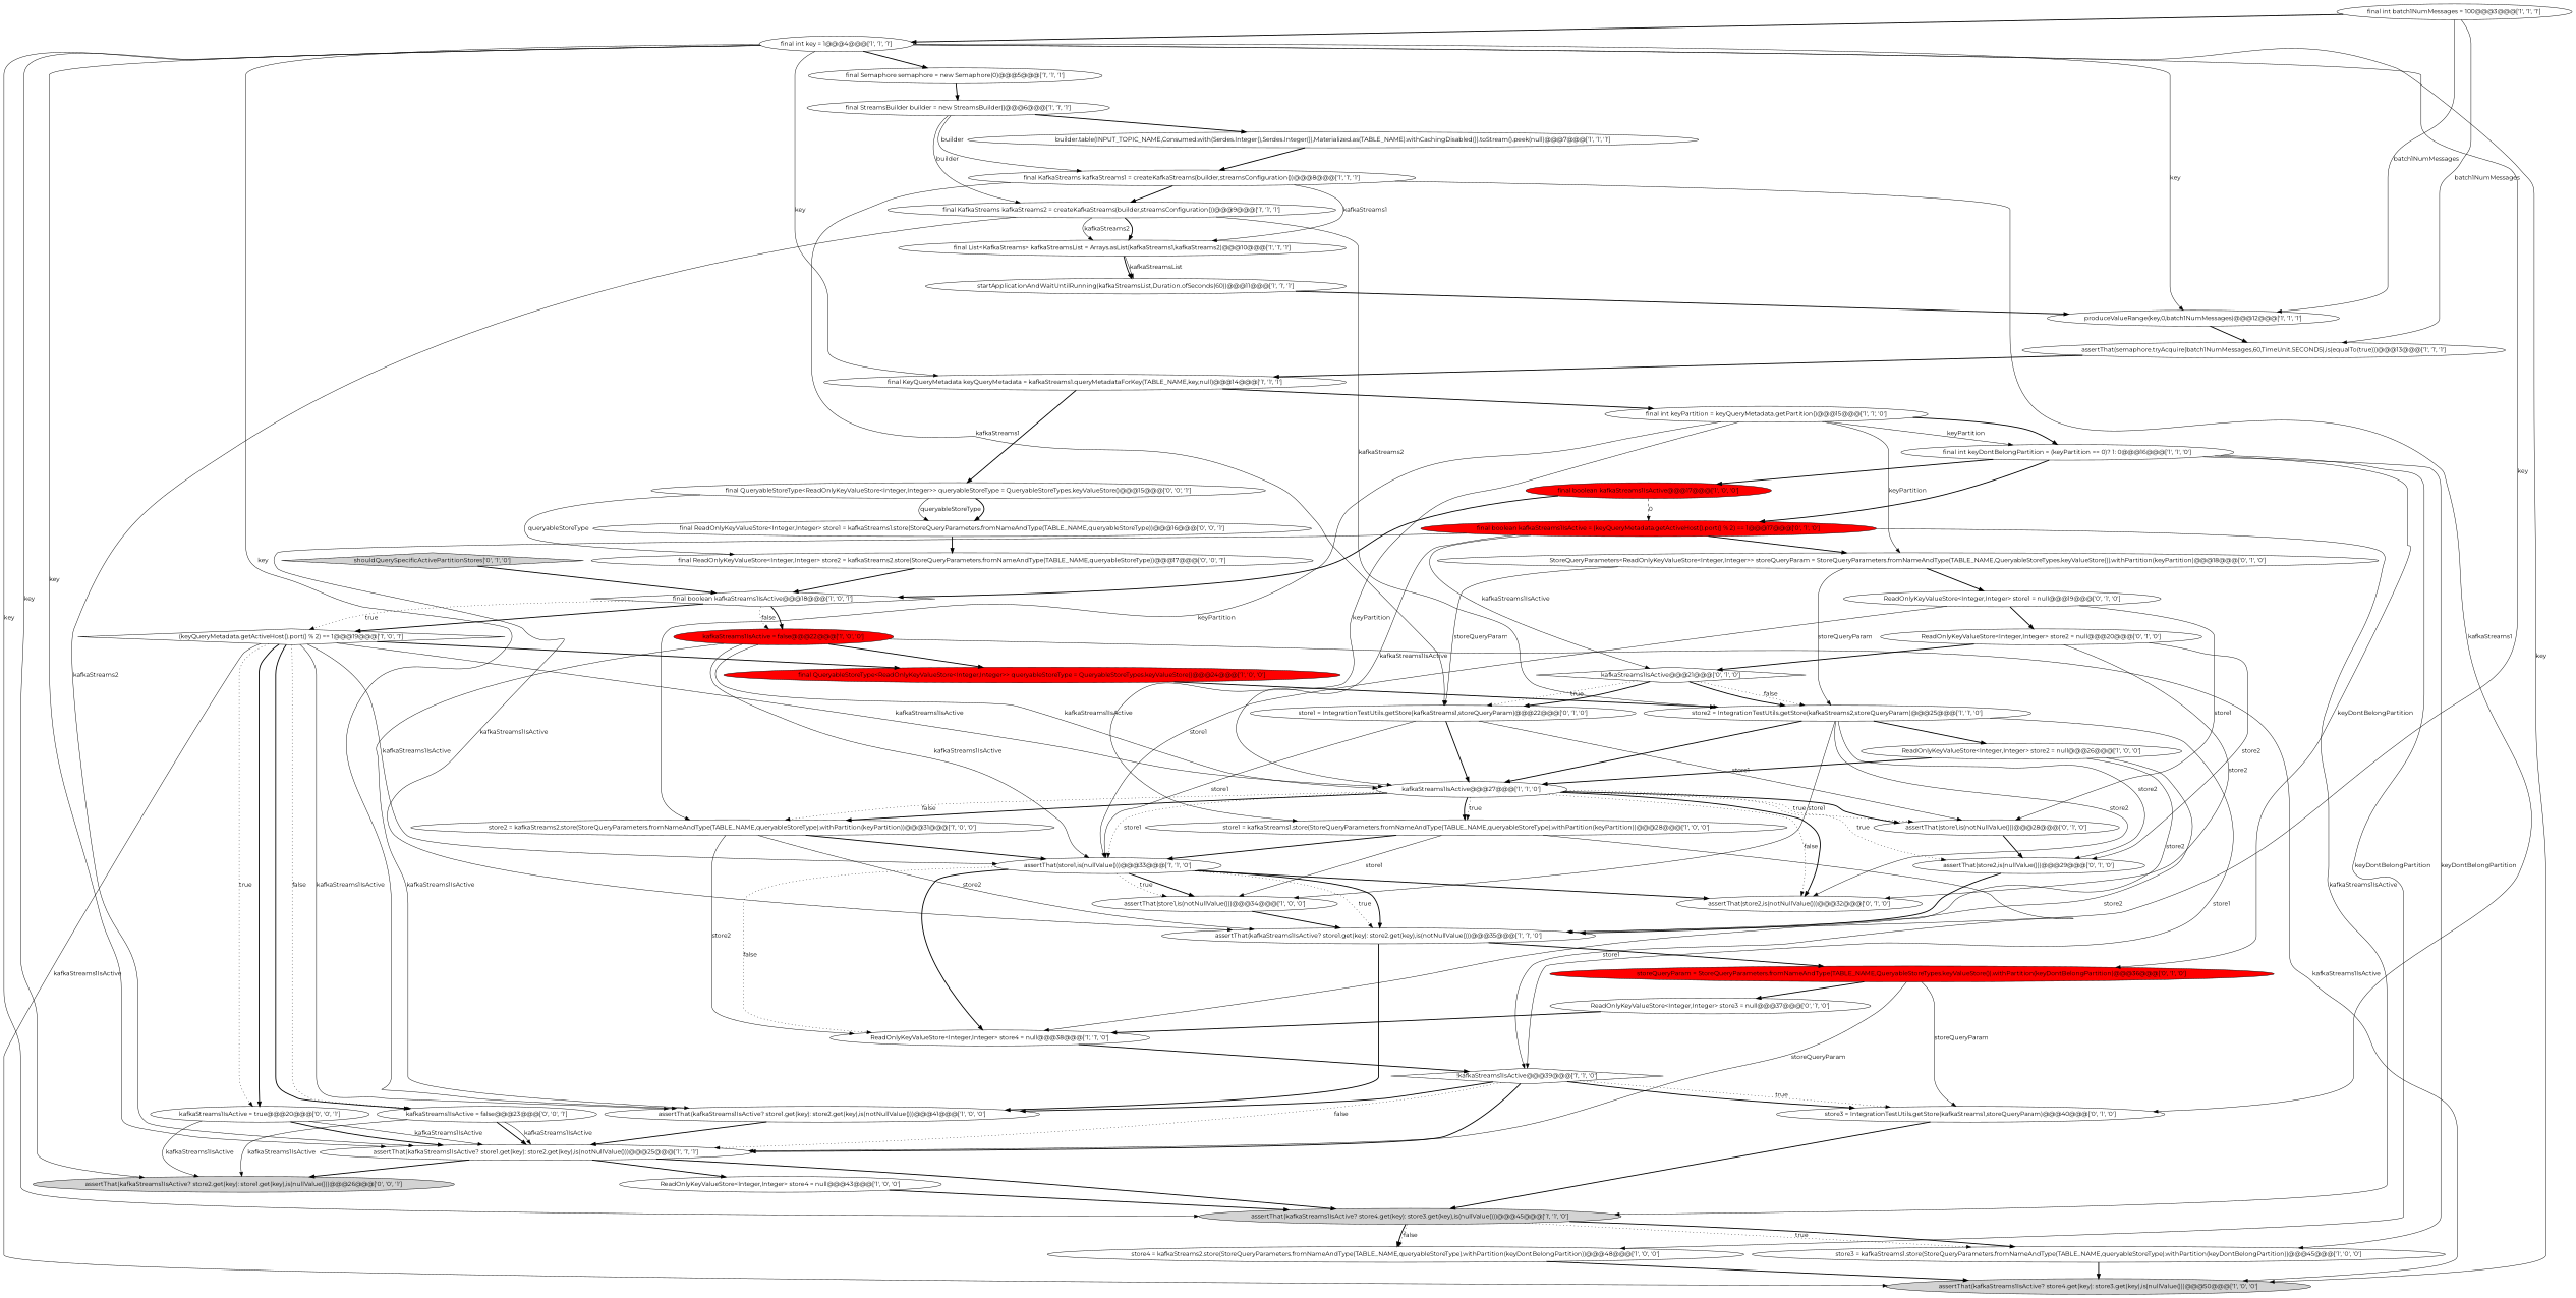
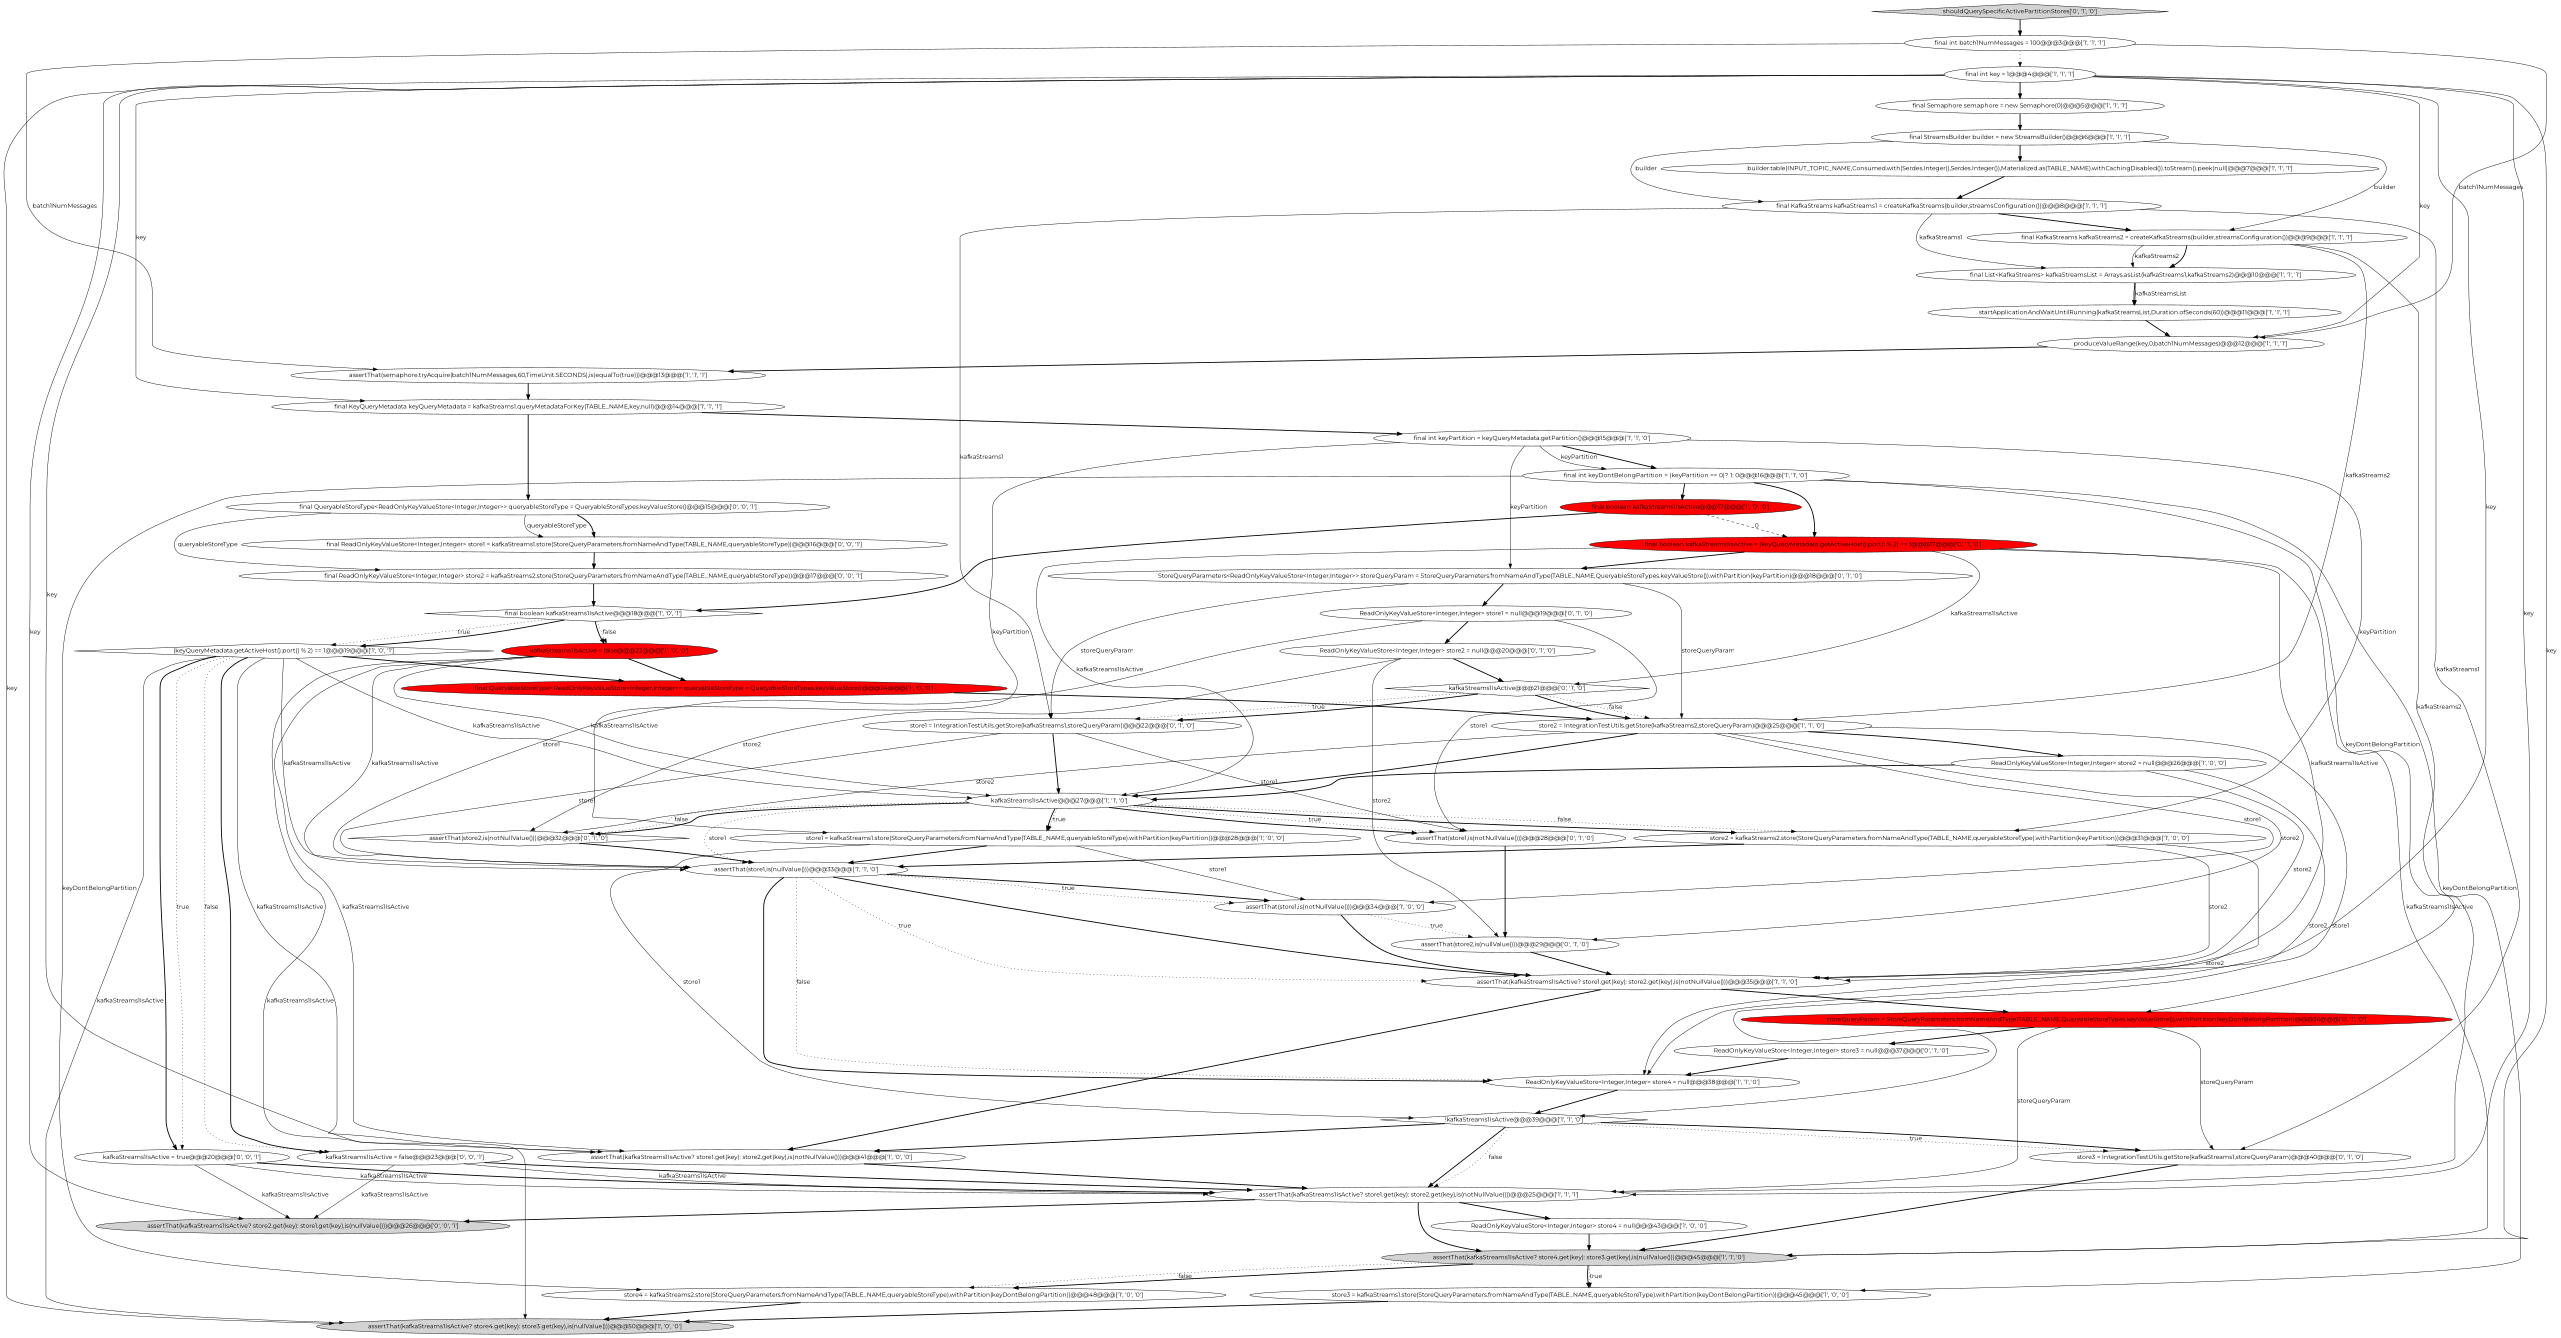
  digraph {
    fontname=Montserrat
    node [fillcolor=white fontname=Montserrat shape=ellipse style=filled]
    edge [fontname=Montserrat style=bold]
    n1 [label="final ReadOnlyKeyValueStore<Integer,Integer> store1 = kafkaStreams1.store(StoreQueryParameters.fromNameAndType(TABLE_NAME,queryableStoreType))@@@16@@@['0', '0', '1']"]
    n2 [label="final ReadOnlyKeyValueStore<Integer,Integer> store2 = kafkaStreams2.store(StoreQueryParameters.fromNameAndType(TABLE_NAME,queryableStoreType))@@@17@@@['0', '0', '1']"]
    n3 [label="final boolean kafkaStreams1IsActive@@@18@@@['1', '0', '1']" shape=diamond]
    n4 [label="store1 = kafkaStreams1.store(StoreQueryParameters.fromNameAndType(TABLE_NAME,queryableStoreType).withPartition(keyPartition))@@@28@@@['1', '0', '0']"]
    n5 [label="!kafkaStreams1IsActive@@@39@@@['1', '1', '0']" shape=diamond]
    n6 [label="assertThat(store1,is(nullValue()))@@@33@@@['1', '1', '0']"]
    n7 [label="assertThat(store1,is(notNullValue()))@@@34@@@['1', '0', '0']"]
    n8 [label="assertThat(kafkaStreams1IsActive? store1.get(key): store2.get(key),is(notNullValue()))@@@25@@@['1', '1', '1']"]
    n9 [label="store3 = IntegrationTestUtils.getStore(kafkaStreams1,storeQueryParam)@@@40@@@['0', '1', '0']"]
    n10 [label="assertThat(kafkaStreams1IsActive? store1.get(key): store2.get(key),is(notNullValue()))@@@41@@@['1', '0', '0']"]
    n11 [label="assertThat(kafkaStreams1IsActive? store1.get(key): store2.get(key),is(notNullValue()))@@@35@@@['1', '1', '0']"]
    n12 [label="ReadOnlyKeyValueStore<Integer,Integer> store4 = null@@@38@@@['1', '1', '0']"]
    n13 [label="kafkaStreams1IsActive = true@@@20@@@['0', '0', '1']"]
    n14 [fillcolor=lightgray label="assertThat(kafkaStreams1IsActive? store2.get(key): store1.get(key),is(nullValue()))@@@26@@@['0', '0', '1']"]
    n15 [fillcolor=lightgray label="assertThat(kafkaStreams1IsActive? store4.get(key): store3.get(key),is(nullValue()))@@@45@@@['1', '1', '0']"]
    n16 [label="ReadOnlyKeyValueStore<Integer,Integer> store4 = null@@@43@@@['1', '0', '0']"]
    n17 [label="final KafkaStreams kafkaStreams1 = createKafkaStreams(builder,streamsConfiguration())@@@8@@@['1', '1', '1']"]
    n18 [label="store1 = IntegrationTestUtils.getStore(kafkaStreams1,storeQueryParam)@@@22@@@['0', '1', '0']"]
    n19 [label="final KafkaStreams kafkaStreams2 = createKafkaStreams(builder,streamsConfiguration())@@@9@@@['1', '1', '1']"]
    n20 [label="final List<KafkaStreams> kafkaStreamsList = Arrays.asList(kafkaStreams1,kafkaStreams2)@@@10@@@['1', '1', '1']"]
    n21 [label="kafkaStreams1IsActive@@@27@@@['1', '1', '0']"]
    n22 [label="assertThat(store1,is(notNullValue()))@@@28@@@['0', '1', '0']"]
    n23 [label="store2 = IntegrationTestUtils.getStore(kafkaStreams2,storeQueryParam)@@@25@@@['1', '1', '0']"]
    n24 [label="startApplicationAndWaitUntilRunning(kafkaStreamsList,Duration.ofSeconds(60))@@@11@@@['1', '1', '1']"]
    n25 [label="ReadOnlyKeyValueStore<Integer,Integer> store2 = null@@@26@@@['1', '0', '0']"]
    n26 [label="assertThat(store2,is(nullValue()))@@@29@@@['0', '1', '0']"]
-   n27 [label="assertThat(store2,is(notNullValue()))@@@32@@@['0', '1', '0']"]
+   n27 [label="assertThat(store2,is(notNullValue()))@@@32@@@['0', '1', '0']" shape=diamond]
    n28 [label="store2 = kafkaStreams2.store(StoreQueryParameters.fromNameAndType(TABLE_NAME,queryableStoreType).withPartition(keyPartition))@@@31@@@['1', '0', '0']"]
    n29 [label="store3 = kafkaStreams1.store(StoreQueryParameters.fromNameAndType(TABLE_NAME,queryableStoreType).withPartition(keyDontBelongPartition))@@@45@@@['1', '0', '0']"]
    n30 [fillcolor=lightgray label="assertThat(kafkaStreams1IsActive? store4.get(key): store3.get(key),is(nullValue()))@@@50@@@['1', '0', '0']"]
    n31 [fillcolor=red label="storeQueryParam = StoreQueryParameters.fromNameAndType(TABLE_NAME,QueryableStoreTypes.keyValueStore()).withPartition(keyDontBelongPartition)@@@36@@@['0', '1', '0']"]
    n32 [label="final int batch1NumMessages = 100@@@3@@@['1', '1', '1']"]
    n33 [label="final int key = 1@@@4@@@['1', '1', '1']"]
    n34 [label="produceValueRange(key,0,batch1NumMessages)@@@12@@@['1', '1', '1']"]
    n35 [label="assertThat(semaphore.tryAcquire(batch1NumMessages,60,TimeUnit.SECONDS),is(equalTo(true)))@@@13@@@['1', '1', '1']"]
    n36 [label="ReadOnlyKeyValueStore<Integer,Integer> store3 = null@@@37@@@['0', '1', '0']"]
    n37 [label="final int keyDontBelongPartition = (keyPartition == 0)? 1: 0@@@16@@@['1', '1', '0']"]
    n38 [fillcolor=red label="final boolean kafkaStreams1IsActive = (keyQueryMetadata.getActiveHost().port() % 2) == 1@@@17@@@['0', '1', '0']"]
    n39 [fillcolor=red label="final boolean kafkaStreams1IsActive@@@17@@@['1', '0', '0']"]
    n40 [label="store4 = kafkaStreams2.store(StoreQueryParameters.fromNameAndType(TABLE_NAME,queryableStoreType).withPartition(keyDontBelongPartition))@@@48@@@['1', '0', '0']"]
    n41 [label="kafkaStreams1IsActive@@@21@@@['0', '1', '0']" shape=diamond]
    n42 [label="StoreQueryParameters<ReadOnlyKeyValueStore<Integer,Integer>> storeQueryParam = StoreQueryParameters.fromNameAndType(TABLE_NAME,QueryableStoreTypes.keyValueStore()).withPartition(keyPartition)@@@18@@@['0', '1', '0']"]
    n43 [label="final KeyQueryMetadata keyQueryMetadata = kafkaStreams1.queryMetadataForKey(TABLE_NAME,key,null)@@@14@@@['1', '1', '1']"]
    n44 [label="final Semaphore semaphore = new Semaphore(0)@@@5@@@['1', '1', '1']"]
    n45 [label="final int keyPartition = keyQueryMetadata.getPartition()@@@15@@@['1', '1', '0']"]
    n46 [label="final QueryableStoreType<ReadOnlyKeyValueStore<Integer,Integer>> queryableStoreType = QueryableStoreTypes.keyValueStore()@@@15@@@['0', '0', '1']"]
    n47 [label="final StreamsBuilder builder = new StreamsBuilder()@@@6@@@['1', '1', '1']"]
    n48 [label="builder.table(INPUT_TOPIC_NAME,Consumed.with(Serdes.Integer(),Serdes.Integer()),Materialized.as(TABLE_NAME).withCachingDisabled()).toStream().peek(null)@@@7@@@['1', '1', '1']"]
    n49 [label="ReadOnlyKeyValueStore<Integer,Integer> store1 = null@@@19@@@['0', '1', '0']"]
    n50 [label="ReadOnlyKeyValueStore<Integer,Integer> store2 = null@@@20@@@['0', '1', '0']"]
    n51 [fillcolor=red label="kafkaStreams1IsActive = false@@@22@@@['1', '0', '0']"]
    n52 [label="(keyQueryMetadata.getActiveHost().port() % 2) == 1@@@19@@@['1', '0', '1']" shape=diamond]
    n53 [fillcolor=red label="final QueryableStoreType<ReadOnlyKeyValueStore<Integer,Integer>> queryableStoreType = QueryableStoreTypes.keyValueStore()@@@24@@@['1', '0', '0']"]
    n54 [label="kafkaStreams1IsActive = false@@@23@@@['0', '0', '1']"]
    n55 [fillcolor=lightgray label="shouldQuerySpecificActivePartitionStores['0', '1', '0']" shape=diamond]
    n1 -> n2
    n2 -> n3
    n3 -> n51
    n3 -> n51 [label=false style=dotted]
    n3 -> n52 [label=true style=dotted]
    n3 -> n52
    n4 -> n5 [label=store1 style=solid]
    n4 -> n6
    n4 -> n7 [label=store1 style=solid]
    n5 -> n8
    n5 -> n8 [label=false style=dotted]
    n5 -> n9 [label=true style=dotted]
    n5 -> n9
    n5 -> n10
    n6 -> n7
    n6 -> n7 [label=true style=dotted]
    n6 -> n11 [label=true style=dotted]
    n6 -> n11
    n6 -> n12
    n6 -> n12 [label=false style=dotted]
    n7 -> n11
    n8 -> n14
    n8 -> n15
    n8 -> n16
    n9 -> n15
    n10 -> n8
    n11 -> n10
    n11 -> n31
    n12 -> n5
    n13 -> n8
    n13 -> n8 [label=kafkaStreams1IsActive style=solid]
    n13 -> n14 [label=kafkaStreams1IsActive style=solid]
    n15 -> n29 [label=true style=dotted]
    n15 -> n29
    n15 -> n40
    n15 -> n40 [label=false style=dotted]
    n16 -> n15
    n17 -> n9 [label=kafkaStreams1 style=solid]
    n17 -> n18 [label=kafkaStreams1 style=solid]
    n17 -> n19
    n17 -> n20 [label=kafkaStreams1 style=solid]
    n18 -> n6 [label=store1 style=solid]
    n18 -> n21
    n18 -> n22 [label=store1 style=solid]
    n19 -> n8 [label=kafkaStreams2 style=solid]
    n19 -> n20
    n19 -> n20 [label=kafkaStreams2 style=solid]
    n19 -> n23 [label=kafkaStreams2 style=solid]
    n20 -> n24
    n20 -> n24 [label=kafkaStreamsList style=solid]
    n21 -> n4
    n21 -> n4 [label=true style=dotted]
    n21 -> n6 [label=store1 style=dotted]
    n21 -> n22 [label=true style=dotted]
    n21 -> n22
-   n21 -> n26 [label=true style=dotted]
+   n7 -> n26 [label=true style=dotted]
    n21 -> n27 [label=false style=dotted]
    n21 -> n27
    n21 -> n28 [label=false style=dotted]
    n21 -> n28
    n22 -> n26
    n23 -> n5 [label=store1 style=solid]
    n23 -> n7 [label=store1 style=solid]
    n23 -> n21
    n23 -> n25
    n23 -> n26 [label=store2 style=solid]
    n23 -> n27 [label=store2 style=solid]
    n24 -> n34
    n25 -> n11 [label=store2 style=solid]
    n25 -> n12 [label=store2 style=solid]
    n25 -> n21
    n26 -> n11
-   n6 -> n27
+   n27 -> n6
    n28 -> n6
    n28 -> n11 [label=store2 style=solid]
    n28 -> n12 [label=store2 style=solid]
    n29 -> n30
    n31 -> n8 [label=storeQueryParam style=solid]
    n31 -> n9 [label=storeQueryParam style=solid]
    n31 -> n36
-   n32 -> n33
+   n32 -> n33 [style=dotted]
    n32 -> n34 [label=batch1NumMessages style=solid]
    n32 -> n35 [label=batch1NumMessages style=solid]
    n33 -> n8 [label=key style=solid]
    n33 -> n10 [label=key style=solid]
    n33 -> n11 [label=key style=solid]
    n33 -> n14 [label=key style=solid]
    n33 -> n15 [label=key style=solid]
    n33 -> n30 [label=key style=solid]
    n33 -> n34 [label=key style=solid]
    n33 -> n43 [label=key style=solid]
    n33 -> n44
    n34 -> n35
    n35 -> n43
    n36 -> n12
    n37 -> n29 [label=keyDontBelongPartition style=solid]
    n37 -> n31 [label=keyDontBelongPartition style=solid]
    n37 -> n38
    n37 -> n39
    n37 -> n40 [label=keyDontBelongPartition style=solid]
    n38 -> n11 [label=kafkaStreams1IsActive style=solid]
    n38 -> n15 [label=kafkaStreams1IsActive style=solid]
    n38 -> n21 [label=kafkaStreams1IsActive style=solid]
    n38 -> n41 [label=kafkaStreams1IsActive style=solid]
    n38 -> n42
    n39 -> n3
    n39 -> n38 [label=0 style=dashed]
    n40 -> n30
    n41 -> n18 [label=true style=dotted]
    n41 -> n18
    n41 -> n23 [label=false style=dotted]
    n41 -> n23
    n42 -> n18 [label=storeQueryParam style=solid]
    n42 -> n23 [label=storeQueryParam style=solid]
    n42 -> n49
    n43 -> n45
    n43 -> n46
    n44 -> n47
    n45 -> n4 [label=keyPartition style=solid]
    n45 -> n28 [label=keyPartition style=solid]
    n45 -> n37
    n45 -> n37 [label=keyPartition style=solid]
    n45 -> n42 [label=keyPartition style=solid]
    n46 -> n1
    n46 -> n1 [label=queryableStoreType style=solid]
    n46 -> n2 [label=queryableStoreType style=solid]
    n47 -> n17 [label=builder style=solid]
    n47 -> n19 [label=builder style=solid]
    n47 -> n48
    n48 -> n17
    n49 -> n6 [label=store1 style=solid]
    n49 -> n22 [label=store1 style=solid]
    n49 -> n50
    n50 -> n26 [label=store2 style=solid]
    n50 -> n27 [label=store2 style=solid]
    n50 -> n41
    n51 -> n6 [label=kafkaStreams1IsActive style=solid]
    n51 -> n10 [label=kafkaStreams1IsActive style=solid]
    n51 -> n21 [label=kafkaStreams1IsActive style=solid]
    n51 -> n30 [label=kafkaStreams1IsActive style=solid]
    n51 -> n53
    n52 -> n6 [label=kafkaStreams1IsActive style=solid]
    n52 -> n10 [label=kafkaStreams1IsActive style=solid]
    n52 -> n13 [label=true style=dotted]
    n52 -> n13
    n52 -> n21 [label=kafkaStreams1IsActive style=solid]
    n52 -> n30 [label=kafkaStreams1IsActive style=solid]
    n52 -> n53
    n52 -> n54 [label=false style=dotted]
    n52 -> n54
    n53 -> n23
    n54 -> n8
    n54 -> n8 [label=kafkaStreams1IsActive style=solid]
    n54 -> n14 [label=kafkaStreams1IsActive style=solid]
-   n55 -> n3
+   n55 -> n32
  }
